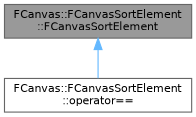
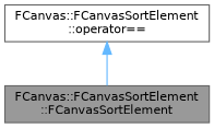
  digraph {
    rankdir=TB
    node [fontname=Helvetica fontsize=10 shape=box style=filled]
    n1 [color=gray40 fillcolor=grey60 fontcolor=black height=0.2 label="FCanvas::FCanvasSortElement\l::FCanvasSortElement" width=0.4]
    n2 [color=grey40 fillcolor=white height=0.2 label="FCanvas::FCanvasSortElement\l::operator==" width=0.4]
-   n1 -> n2 [color=steelblue1 dir=back fontname=Helvetica fontsize=10 labelfontname=Helvetica labelfontsize=10 style=solid]
+   n2 -> n1 [color=steelblue1 dir=back fontname=Helvetica fontsize=10 labelfontname=Helvetica labelfontsize=10 style=solid]
  }
